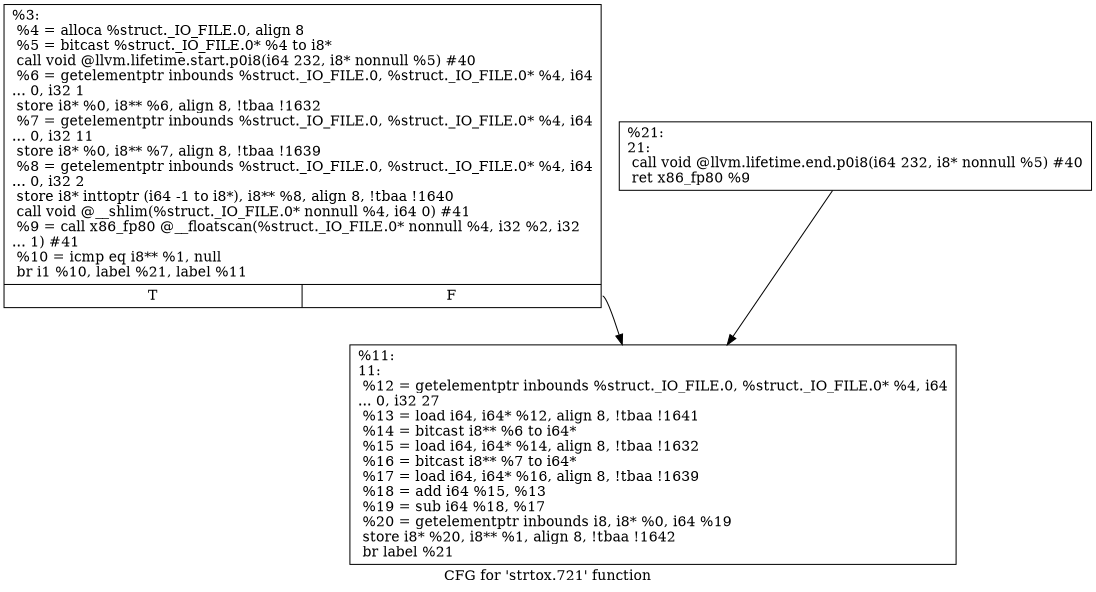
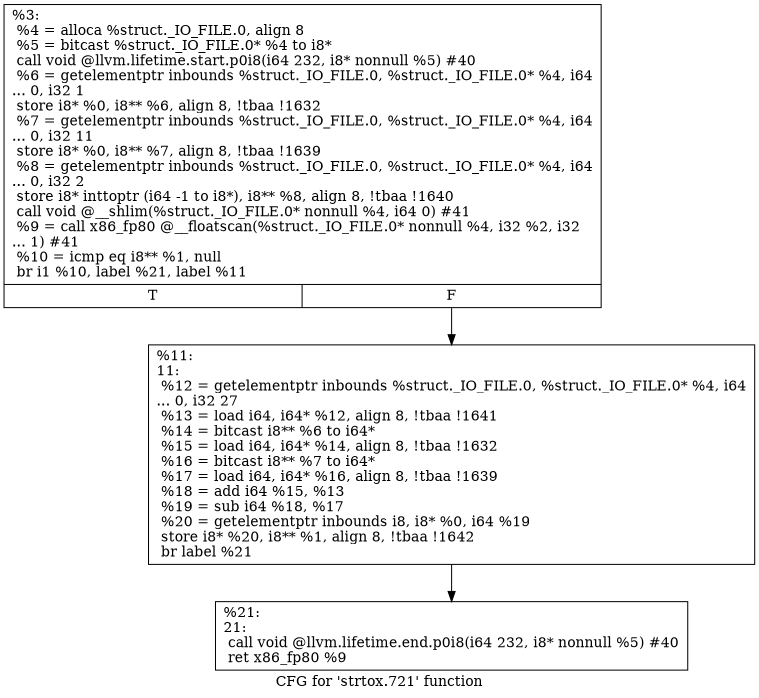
  digraph {
    label="CFG for 'strtox.721' function"
    node [shape=record]
    n1 [label="{%3:\l  %4 = alloca %struct._IO_FILE.0, align 8\l  %5 = bitcast %struct._IO_FILE.0* %4 to i8*\l  call void @llvm.lifetime.start.p0i8(i64 232, i8* nonnull %5) #40\l  %6 = getelementptr inbounds %struct._IO_FILE.0, %struct._IO_FILE.0* %4, i64\l... 0, i32 1\l  store i8* %0, i8** %6, align 8, !tbaa !1632\l  %7 = getelementptr inbounds %struct._IO_FILE.0, %struct._IO_FILE.0* %4, i64\l... 0, i32 11\l  store i8* %0, i8** %7, align 8, !tbaa !1639\l  %8 = getelementptr inbounds %struct._IO_FILE.0, %struct._IO_FILE.0* %4, i64\l... 0, i32 2\l  store i8* inttoptr (i64 -1 to i8*), i8** %8, align 8, !tbaa !1640\l  call void @__shlim(%struct._IO_FILE.0* nonnull %4, i64 0) #41\l  %9 = call x86_fp80 @__floatscan(%struct._IO_FILE.0* nonnull %4, i32 %2, i32\l... 1) #41\l  %10 = icmp eq i8** %1, null\l  br i1 %10, label %21, label %11\l|{<s0>T|<s1>F}}"]
    n2 [label="{%11:\l11:                                               \l  %12 = getelementptr inbounds %struct._IO_FILE.0, %struct._IO_FILE.0* %4, i64\l... 0, i32 27\l  %13 = load i64, i64* %12, align 8, !tbaa !1641\l  %14 = bitcast i8** %6 to i64*\l  %15 = load i64, i64* %14, align 8, !tbaa !1632\l  %16 = bitcast i8** %7 to i64*\l  %17 = load i64, i64* %16, align 8, !tbaa !1639\l  %18 = add i64 %15, %13\l  %19 = sub i64 %18, %17\l  %20 = getelementptr inbounds i8, i8* %0, i64 %19\l  store i8* %20, i8** %1, align 8, !tbaa !1642\l  br label %21\l}"]
    n3 [label="{%21:\l21:                                               \l  call void @llvm.lifetime.end.p0i8(i64 232, i8* nonnull %5) #40\l  ret x86_fp80 %9\l}"]
    n1 -> n2 [tailport=s1]
-   n3 -> n2
+   n2 -> n3
  }
